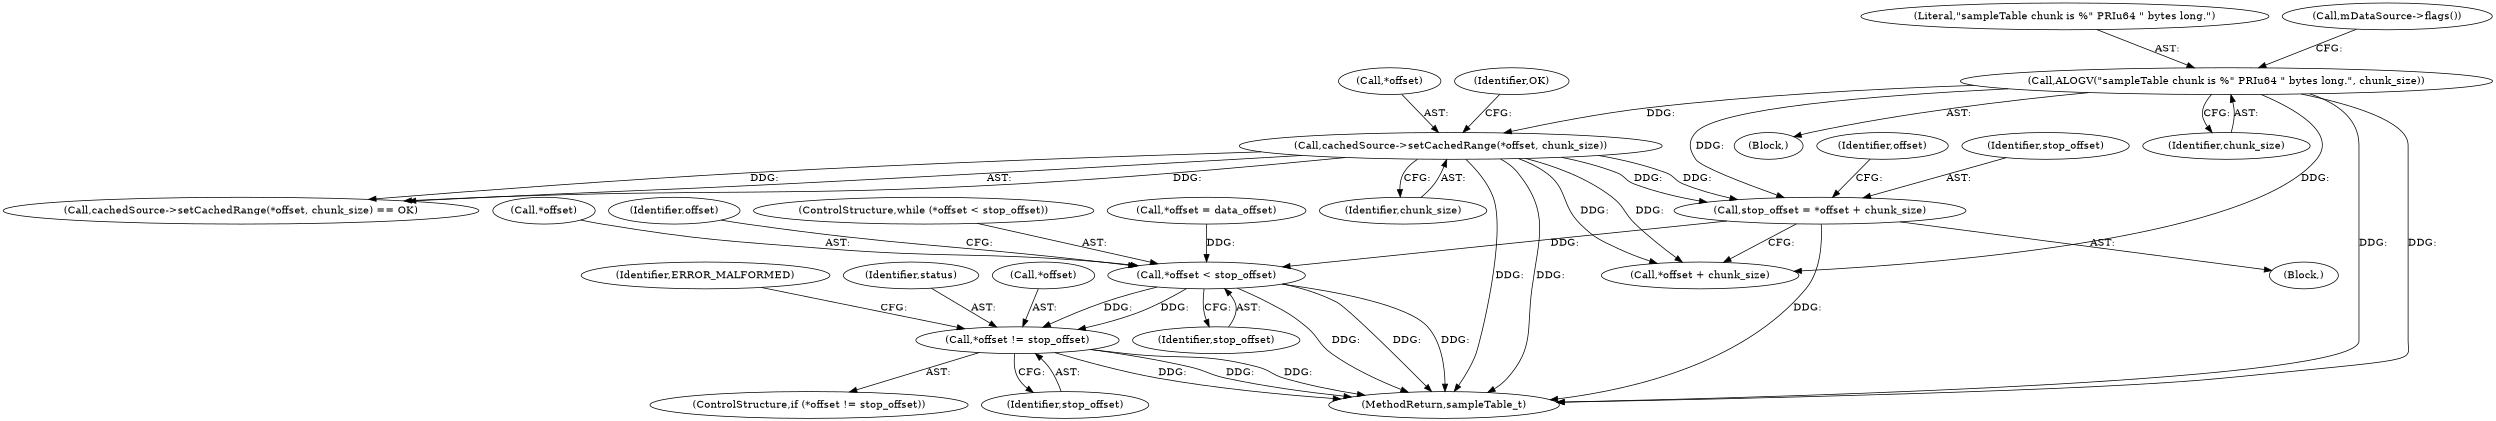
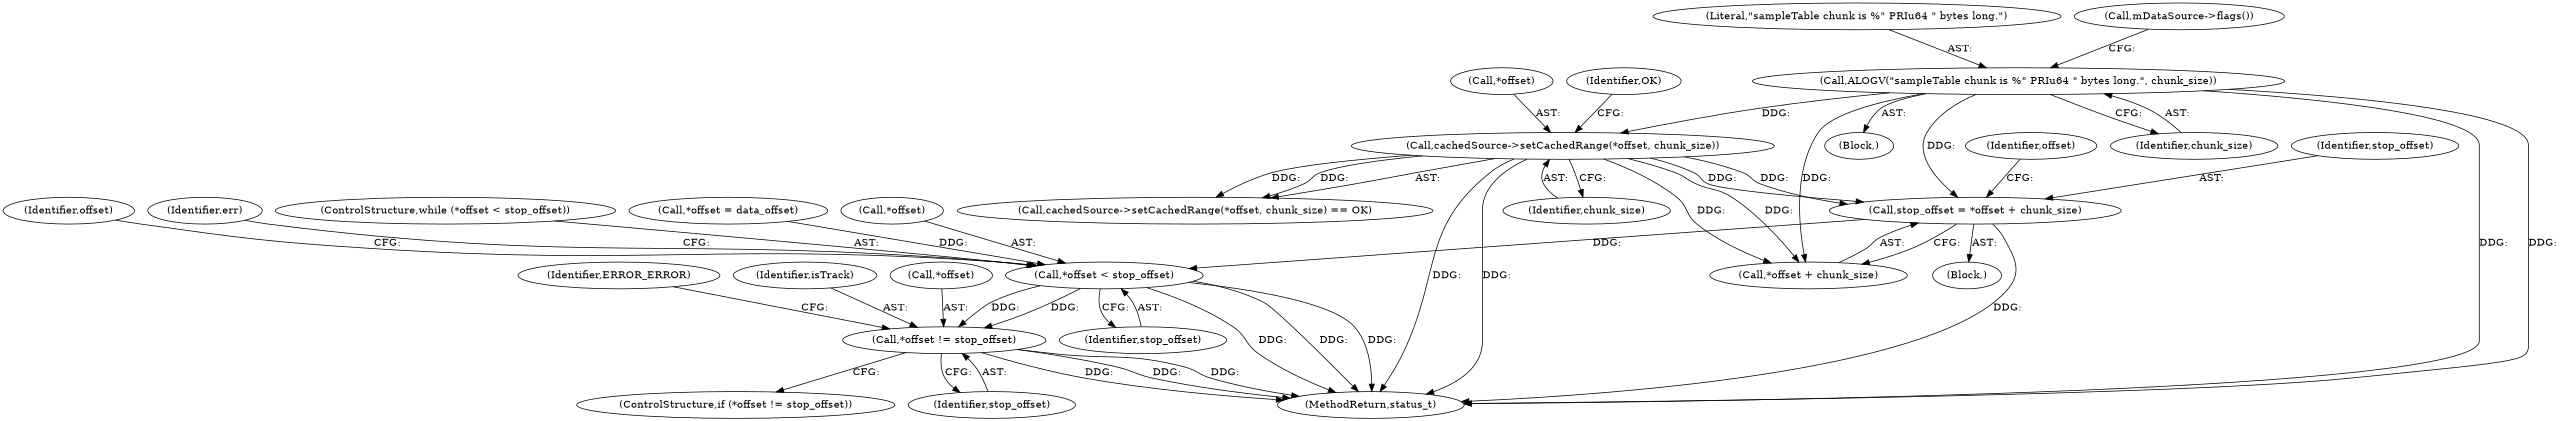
  digraph {
    n1 [label="(Call,stop_offset = *offset + chunk_size)"]
    n2 [label="(Call,*offset < stop_offset)"]
-   n3 [label="(MethodReturn,sampleTable_t)"]
+   n3 [label="(MethodReturn,status_t)"]
    n4 [label="(Call,*offset + chunk_size)"]
    n5 [label="(Block,)"]
    n6 [label="(Call,*offset != stop_offset)"]
    n7 [label="(Identifier,stop_offset)"]
    n8 [label="(Call,cachedSource->setCachedRange(*offset, chunk_size))"]
    n9 [label="(Call,cachedSource->setCachedRange(*offset, chunk_size) == OK)"]
    n10 [label="(Identifier,chunk_size)"]
    n11 [label="(Call,ALOGV(\"sampleTable chunk is %\" PRIu64 \" bytes long.\", chunk_size))"]
    n12 [label="(Block,)"]
    n13 [label="(Identifier,chunk_size)"]
    n14 [label="(Identifier,stop_offset)"]
    n15 [label="(ControlStructure,if (*offset != stop_offset))"]
    n16 [label="(ControlStructure,while (*offset < stop_offset))"]
-   n17 [label="(Identifier,status)"]
+   n17 [label="(Identifier,isTrack)"]
    n18 [label="(Identifier,OK)"]
    n19 [label="(Call,*offset = data_offset)"]
    n20 [label="(Literal,\"sampleTable chunk is %\" PRIu64 \" bytes long.\")"]
    n21 [label="(Identifier,offset)"]
    n22 [label="(Call,*offset)"]
    n23 [label="(Call,mDataSource->flags())"]
    n24 [label="(Call,*offset)"]
    n25 [label="(Call,*offset)"]
    n26 [label="(Identifier,stop_offset)"]
    n27 [label="(Identifier,offset)"]
-   n29 [label="(Identifier,ERROR_MALFORMED)"]
+   n28 [label="(Identifier,err)"]
+   n29 [label="(Identifier,ERROR_ERROR)"]
    n1 -> n2 [label="DDG: "]
    n1 -> n3 [label="DDG: "]
    n1 -> n4 [label="CFG: "]
    n1 -> n5 [label="AST: "]
    n2 -> n3 [label="DDG: "]
    n2 -> n3 [label="DDG: "]
    n2 -> n3 [label="DDG: "]
    n2 -> n6 [label="DDG: "]
    n2 -> n6 [label="DDG: "]
    n2 -> n7 [label="CFG: "]
+   n4 -> n1 [label="AST: "]
    n6 -> n3 [label="DDG: "]
    n6 -> n3 [label="DDG: "]
    n6 -> n3 [label="DDG: "]
    n6 -> n14 [label="CFG: "]
-   n6 -> n15 [label="AST: "]
+   n6 -> n15 [label="CFG: "]
    n7 -> n2 [label="AST: "]
    n8 -> n1 [label="DDG: "]
    n8 -> n1 [label="DDG: "]
    n8 -> n3 [label="DDG: "]
    n8 -> n3 [label="DDG: "]
    n8 -> n4 [label="DDG: "]
    n8 -> n4 [label="DDG: "]
    n8 -> n9 [label="AST: "]
    n8 -> n9 [label="DDG: "]
    n8 -> n9 [label="DDG: "]
    n8 -> n10 [label="CFG: "]
    n10 -> n8 [label="AST: "]
    n11 -> n1 [label="DDG: "]
    n11 -> n3 [label="DDG: "]
    n11 -> n3 [label="DDG: "]
    n11 -> n4 [label="DDG: "]
    n11 -> n8 [label="DDG: "]
    n11 -> n12 [label="AST: "]
    n11 -> n13 [label="CFG: "]
    n13 -> n11 [label="AST: "]
    n14 -> n6 [label="AST: "]
    n16 -> n2 [label="AST: "]
    n17 -> n6 [label="AST: "]
    n18 -> n8 [label="CFG: "]
    n19 -> n2 [label="DDG: "]
    n20 -> n11 [label="AST: "]
    n21 -> n1 [label="CFG: "]
    n22 -> n6 [label="AST: "]
    n23 -> n11 [label="CFG: "]
    n24 -> n2 [label="AST: "]
    n25 -> n8 [label="AST: "]
    n26 -> n1 [label="AST: "]
    n27 -> n2 [label="CFG: "]
+   n28 -> n2 [label="CFG: "]
    n29 -> n6 [label="CFG: "]
  }
